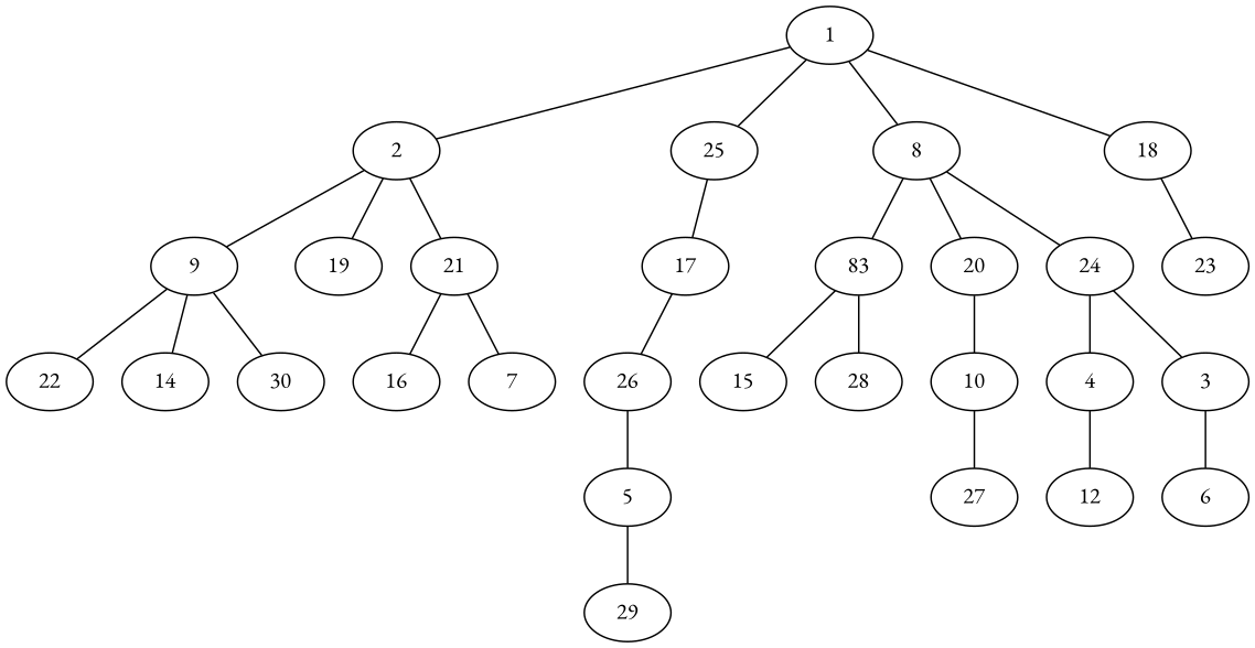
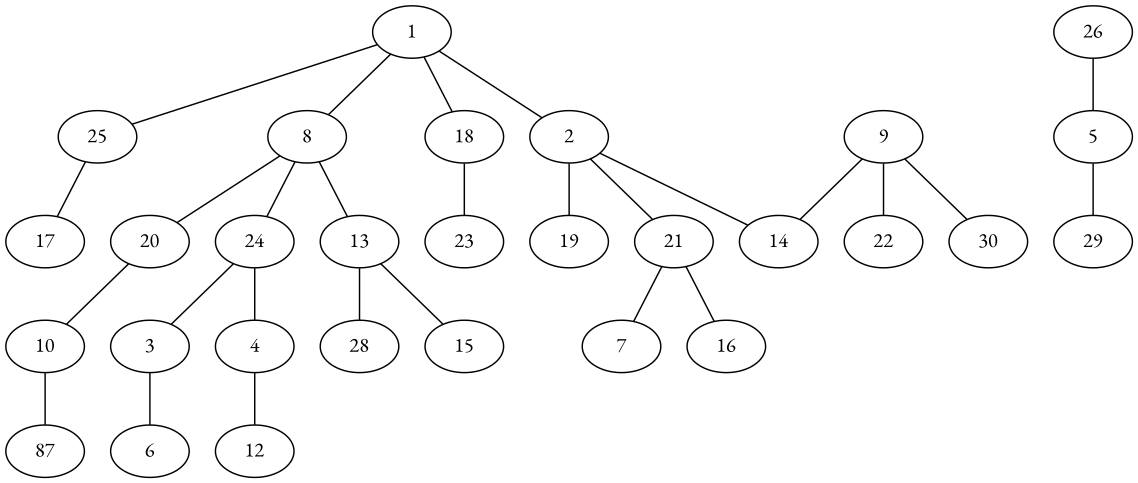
  graph {
    fontname="EB Garamond"
    node [fontname="EB Garamond"]
    edge [fontname="EB Garamond"]
    1
    2
    25
    8
    18
    9
    19
    21
    17
-   13 [label=83]
+   13
    20
    24
    23
    22
    14
    30
    16
    7
    26
    15
    28
    10
    4
    3
    5
-   27
+   27 [label=87]
    12
    6
    29
    1 -- 2
    1 -- 25
    1 -- 8
    1 -- 18
-   2 -- 9
+   2 -- 14
    2 -- 19
    2 -- 21
    25 -- 17
    8 -- 13
    8 -- 20
    8 -- 24
    18 -- 23
    9 -- 22
    9 -- 14
    9 -- 30
    21 -- 16
    21 -- 7
-   17 -- 26
    13 -- 15
    13 -- 28
    20 -- 10
    24 -- 4
    24 -- 3
    26 -- 5
    10 -- 27
    4 -- 12
    3 -- 6
    5 -- 29
  }
